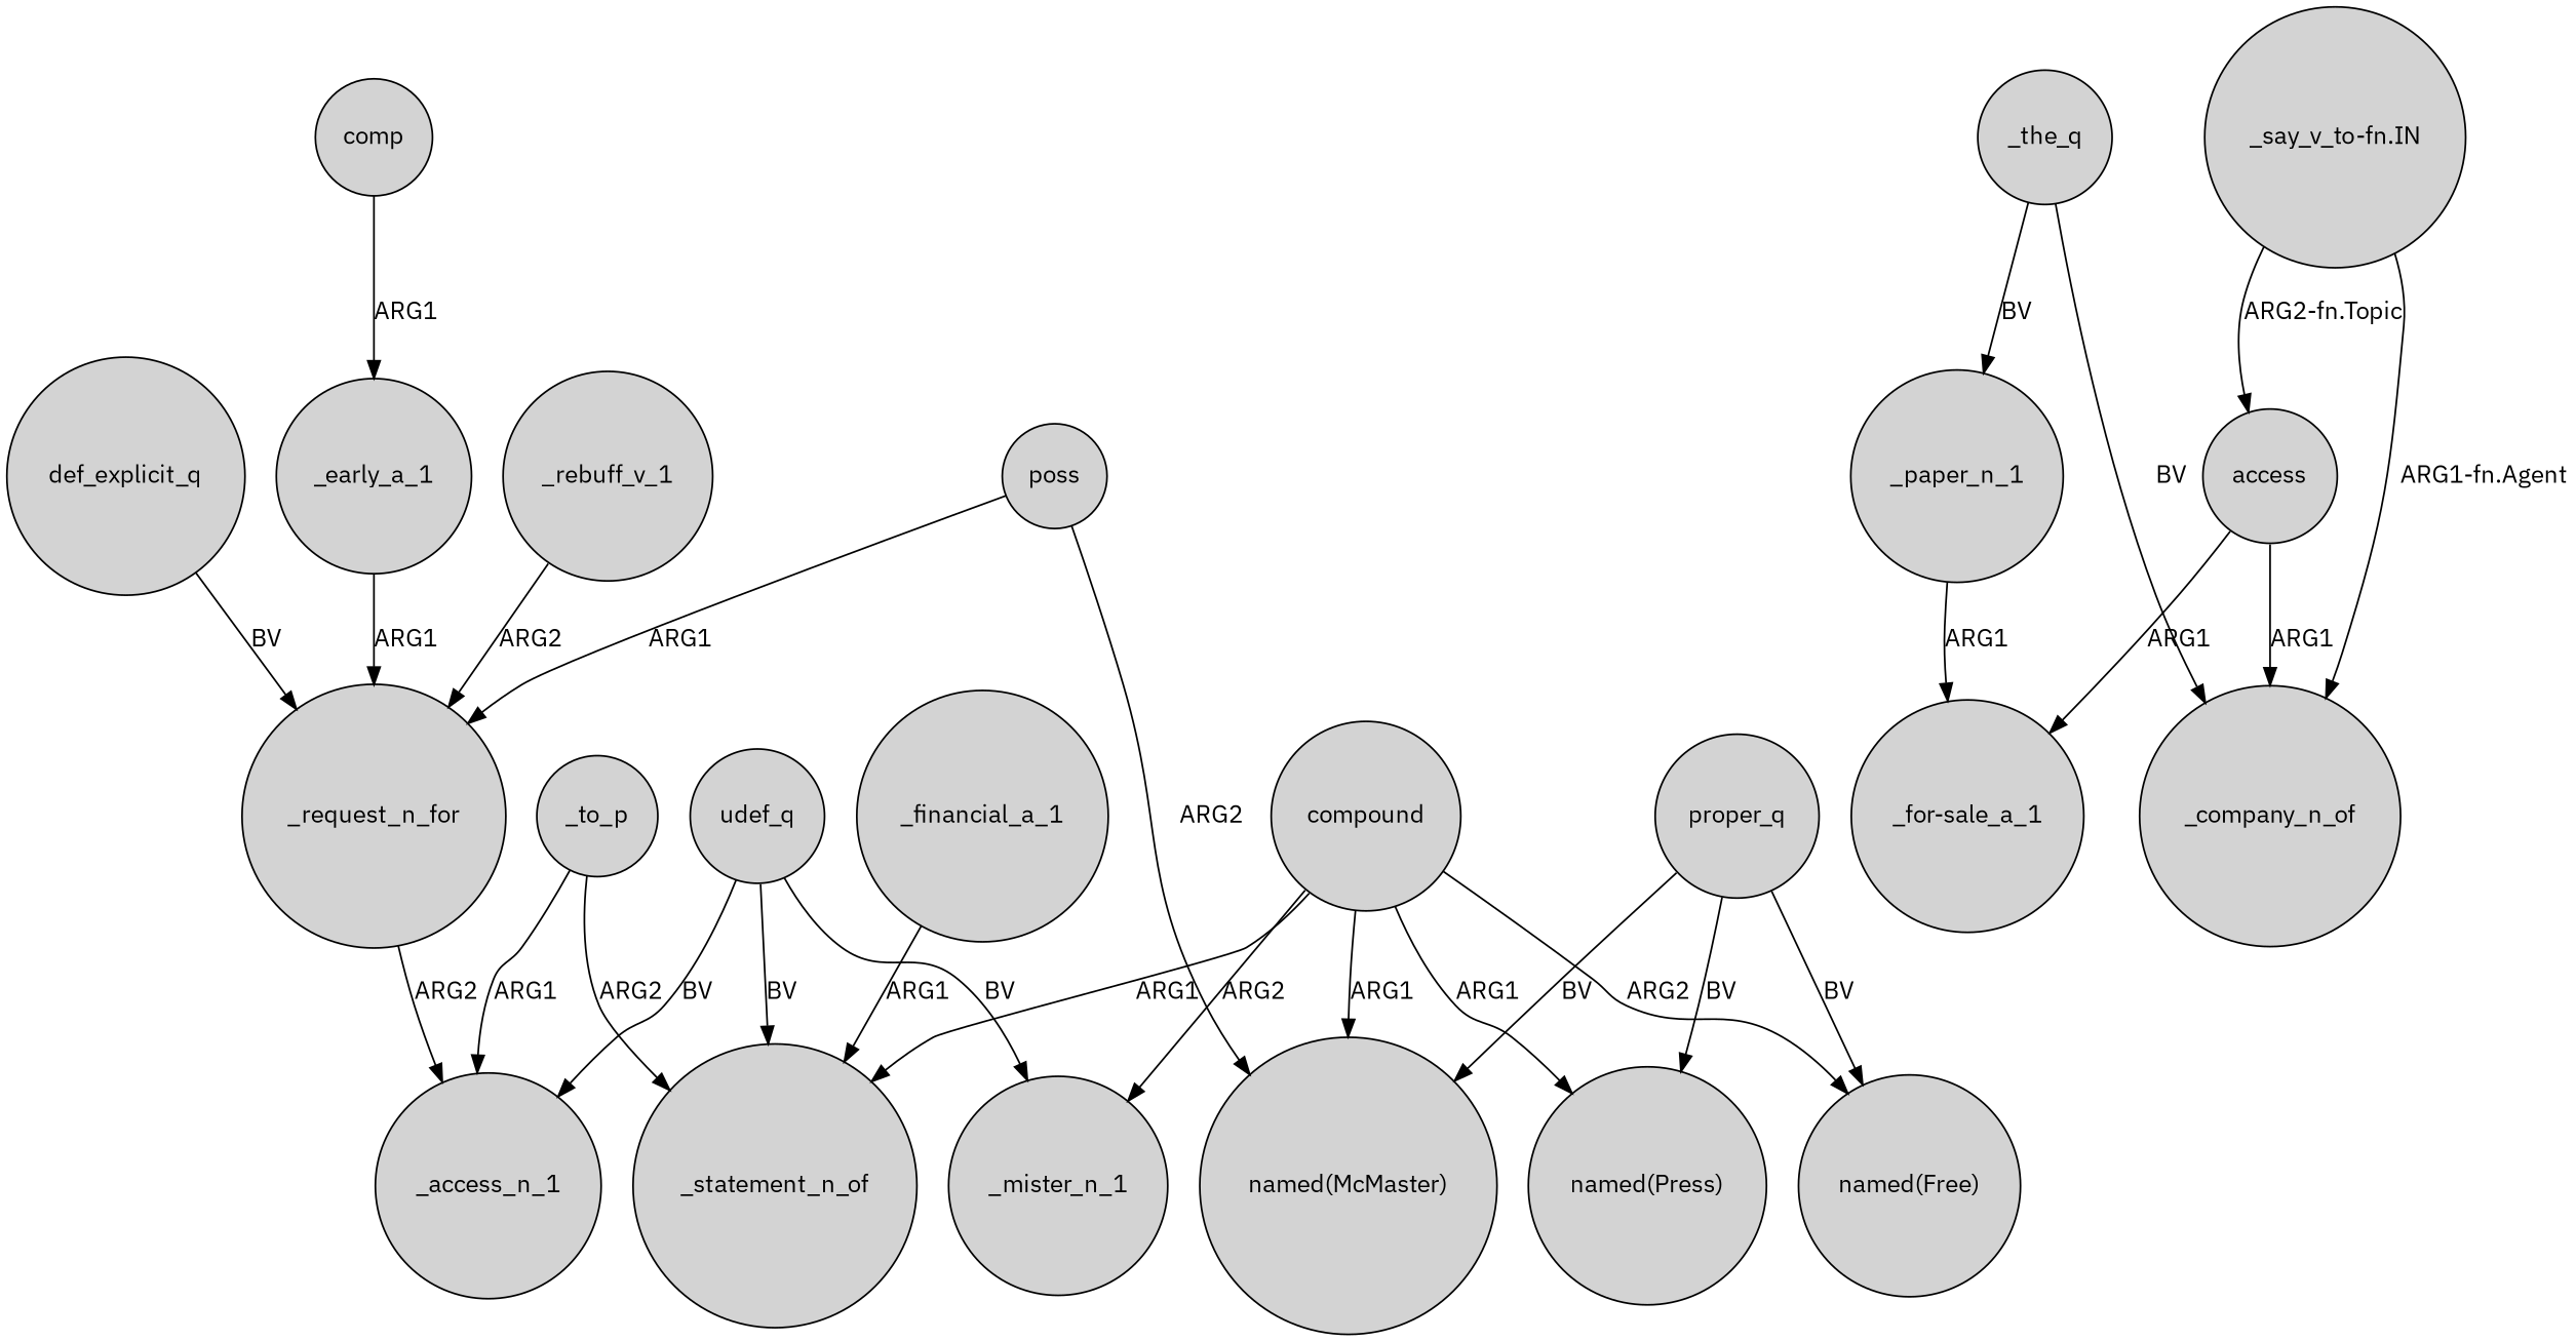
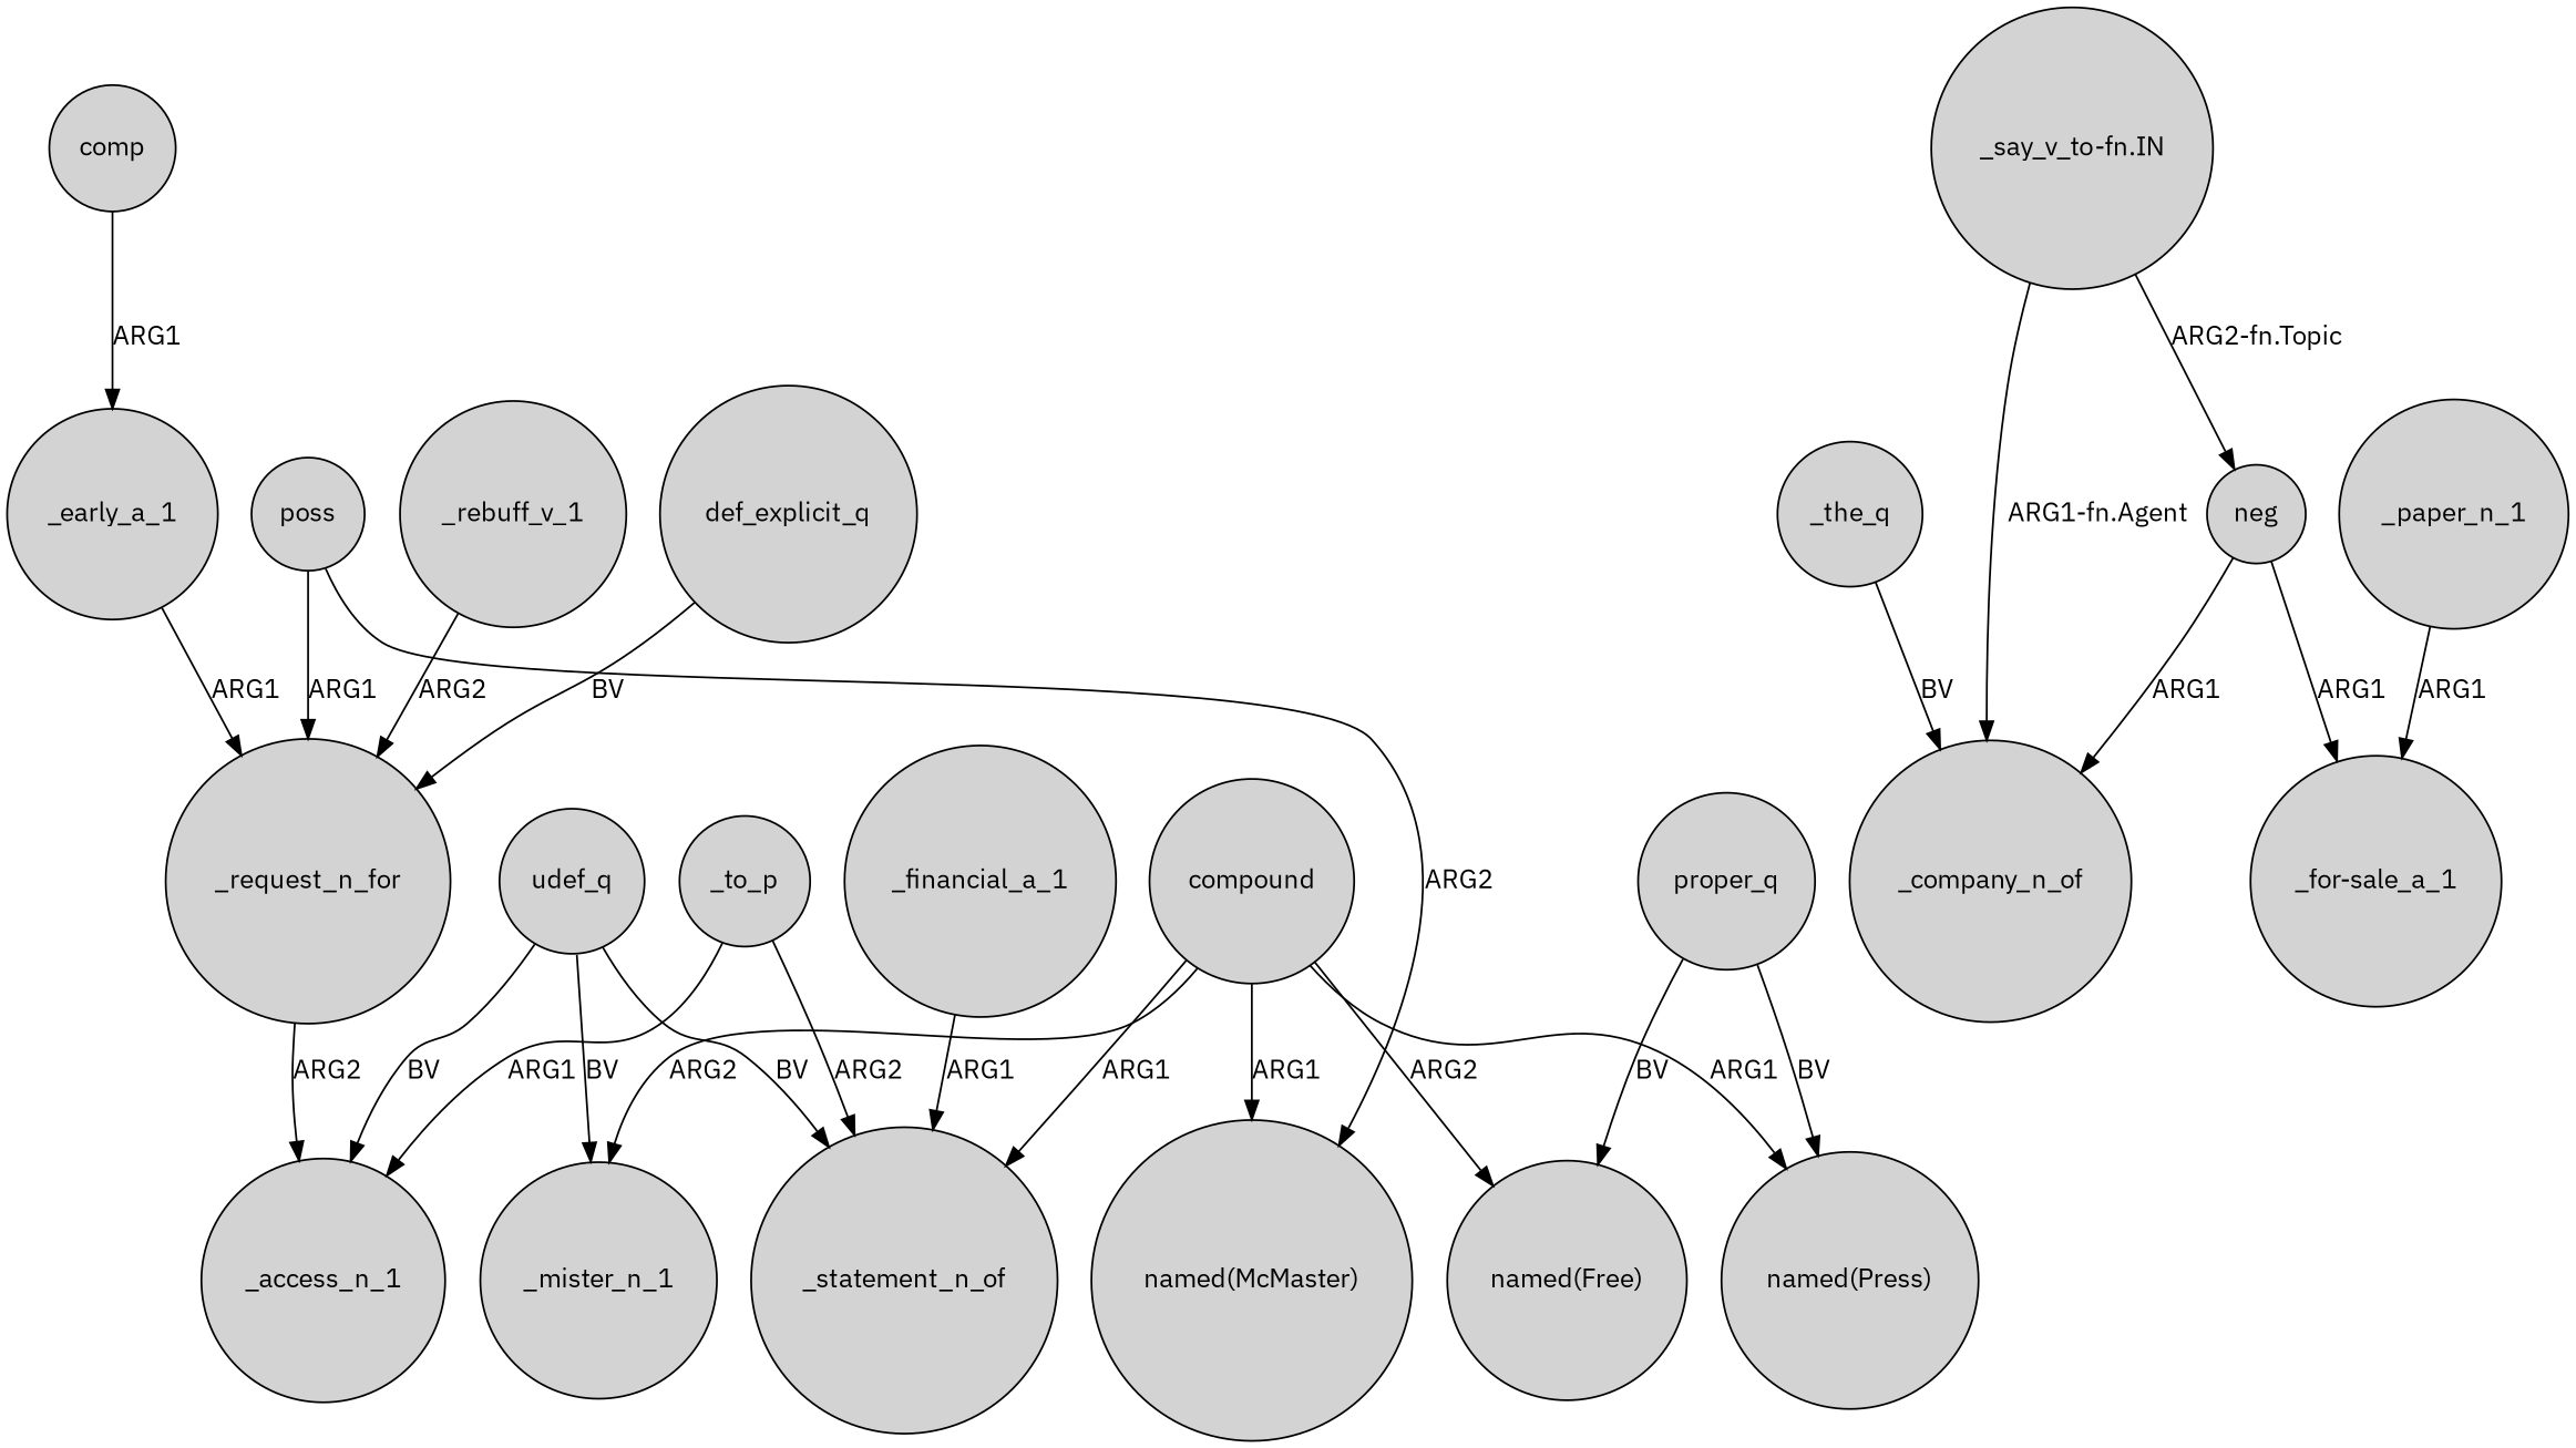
  digraph {
    fontname="IBM Plex Sans"
    node [fontname="IBM Plex Sans" shape=circle style=filled]
    edge [fontname="IBM Plex Sans"]
    _request_n_for
    _access_n_1
    _the_q
    _paper_n_1
    _company_n_of
    "_for-sale_a_1"
    _early_a_1
    compound
    _mister_n_1
    _statement_n_of
    "named(McMaster)"
    "named(Free)"
    "named(Press)"
    udef_q
    _financial_a_1
    _to_p
    poss
    _rebuff_v_1
    def_explicit_q
    proper_q
    "_say_v_to-fn.IN"
-   neg [label=access]
+   neg
    comp
    _request_n_for -> _access_n_1 [label=ARG2]
-   _the_q -> _paper_n_1 [label=BV]
    _the_q -> _company_n_of [label=BV]
    _paper_n_1 -> "_for-sale_a_1" [label=ARG1]
    _early_a_1 -> _request_n_for [label=ARG1]
    compound -> _mister_n_1 [label=ARG2]
    compound -> _statement_n_of [label=ARG1]
    compound -> "named(McMaster)" [label=ARG1]
    compound -> "named(Free)" [label=ARG2]
    compound -> "named(Press)" [label=ARG1]
    udef_q -> _access_n_1 [label=BV]
    udef_q -> _mister_n_1 [label=BV]
    udef_q -> _statement_n_of [label=BV]
    _financial_a_1 -> _statement_n_of [label=ARG1]
    _to_p -> _access_n_1 [label=ARG1]
    _to_p -> _statement_n_of [label=ARG2]
    poss -> _request_n_for [label=ARG1]
    poss -> "named(McMaster)" [label=ARG2]
    _rebuff_v_1 -> _request_n_for [label=ARG2]
    def_explicit_q -> _request_n_for [label=BV]
-   proper_q -> "named(McMaster)" [label=BV]
    proper_q -> "named(Free)" [label=BV]
    proper_q -> "named(Press)" [label=BV]
    "_say_v_to-fn.IN" -> _company_n_of [label="ARG1-fn.Agent"]
    "_say_v_to-fn.IN" -> neg [label="ARG2-fn.Topic"]
    neg -> _company_n_of [label=ARG1]
    neg -> "_for-sale_a_1" [label=ARG1]
    comp -> _early_a_1 [label=ARG1]
  }
